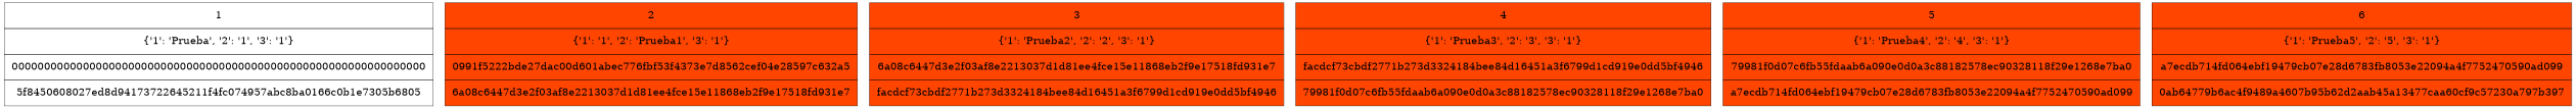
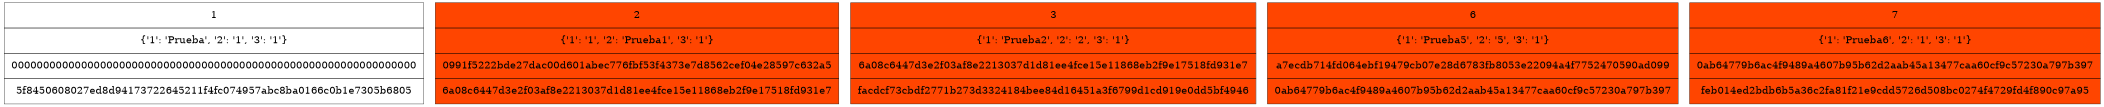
  digraph {
    ordering=out
    rankdir=TB
    node [fontsize=30 shape=plaintext]
    n1 [label=<<table BGCOLOR='white' cellspacing='0' cellpadding='20' border='0' cellborder='1'>                 <tr><td>1</td></tr><tr><td>{'1': 'Prueba', '2': '1', '3': '1'}</td></tr><tr><td>0000000000000000000000000000000000000000000000000000000000000000</td></tr><tr><td>5f8450608027ed8d94173722645211f4fc074957abc8ba0166c0b1e7305b6805</td></tr>                     </table> >]
    n2 [label=<<table BGCOLOR='orangered' cellspacing='0' cellpadding='20' border='0' cellborder='1'>                 <tr><td>2</td></tr><tr><td>{'1': '1', '2': 'Prueba1', '3': '1'}</td></tr><tr><td>0991f5222bde27dac00d601abec776fbf53f4373e7d8562cef04e28597c632a5</td></tr><tr><td>6a08c6447d3e2f03af8e2213037d1d81ee4fce15e11868eb2f9e17518fd931e7</td></tr>                     </table> >]
    n3 [label=<<table BGCOLOR='orangered' cellspacing='0' cellpadding='20' border='0' cellborder='1'>                 <tr><td>3</td></tr><tr><td>{'1': 'Prueba2', '2': '2', '3': '1'}</td></tr><tr><td>6a08c6447d3e2f03af8e2213037d1d81ee4fce15e11868eb2f9e17518fd931e7</td></tr><tr><td>facdcf73cbdf2771b273d3324184bee84d16451a3f6799d1cd919e0dd5bf4946</td></tr>                     </table> >]
-   n4 [label=<<table BGCOLOR='orangered' cellspacing='0' cellpadding='20' border='0' cellborder='1'>                 <tr><td>4</td></tr><tr><td>{'1': 'Prueba3', '2': '3', '3': '1'}</td></tr><tr><td>facdcf73cbdf2771b273d3324184bee84d16451a3f6799d1cd919e0dd5bf4946</td></tr><tr><td>79981f0d07c6fb55fdaab6a090e0d0a3c88182578ec90328118f29e1268e7ba0</td></tr>                     </table> >]
-   n5 [label=<<table BGCOLOR='orangered' cellspacing='0' cellpadding='20' border='0' cellborder='1'>                 <tr><td>5</td></tr><tr><td>{'1': 'Prueba4', '2': '4', '3': '1'}</td></tr><tr><td>79981f0d07c6fb55fdaab6a090e0d0a3c88182578ec90328118f29e1268e7ba0</td></tr><tr><td>a7ecdb714fd064ebf19479cb07e28d6783fb8053e22094a4f7752470590ad099</td></tr>                     </table> >]
    n6 [label=<<table BGCOLOR='orangered' cellspacing='0' cellpadding='20' border='0' cellborder='1'>                 <tr><td>6</td></tr><tr><td>{'1': 'Prueba5', '2': '5', '3': '1'}</td></tr><tr><td>a7ecdb714fd064ebf19479cb07e28d6783fb8053e22094a4f7752470590ad099</td></tr><tr><td>0ab64779b6ac4f9489a4607b95b62d2aab45a13477caa60cf9c57230a797b397</td></tr>                     </table> >]
+   n7 [label=<<table BGCOLOR='orangered' cellspacing='0' cellpadding='20' border='0' cellborder='1'>                 <tr><td>7</td></tr><tr><td>{'1': 'Prueba6', '2': '1', '3': '1'}</td></tr><tr><td>0ab64779b6ac4f9489a4607b95b62d2aab45a13477caa60cf9c57230a797b397</td></tr><tr><td>feb014ed2bdb6b5a36c2fa81f21e9cdd5726d508bc0274f4729fd4f890c97a95</td></tr>                     </table> >]
  }
